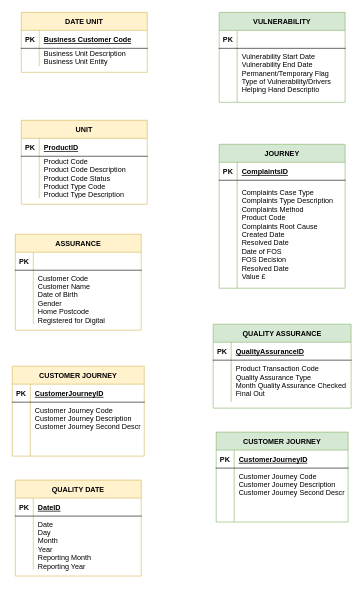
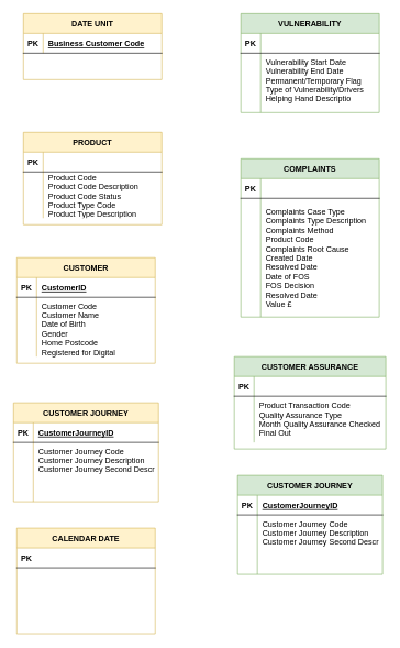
  <mxCell id="0" />
  <mxCell id="1" parent="0" />
  <mxCell id="2" value="DATE UNIT" style="shape=table;startSize=30;container=1;collapsible=1;childLayout=tableLayout;fixedRows=1;rowLines=0;fontStyle=1;align=center;resizeLast=1;fillColor=#fff2cc;strokeColor=#d6b656;" parent="1" vertex="1"><mxGeometry x="35" y="20" width="210" height="100" as="geometry" /></mxCell>
  <mxCell id="3" value="" style="shape=partialRectangle;collapsible=0;dropTarget=0;pointerEvents=0;fillColor=none;points=[[0,0.5],[1,0.5]];portConstraint=eastwest;top=0;left=0;right=0;bottom=1;" parent="2" vertex="1"><mxGeometry y="30" width="210" height="30" as="geometry" /></mxCell>
  <mxCell id="4" value="PK" style="shape=partialRectangle;overflow=hidden;connectable=0;fillColor=none;top=0;left=0;bottom=0;right=0;fontStyle=1;" parent="3" vertex="1"><mxGeometry width="30" height="30" as="geometry"><mxRectangle width="30" height="30" as="alternateBounds" /></mxGeometry></mxCell>
  <mxCell id="5" value="Business Customer Code" style="shape=partialRectangle;overflow=hidden;connectable=0;fillColor=none;top=0;left=0;bottom=0;right=0;align=left;spacingLeft=6;fontStyle=5;" parent="3" vertex="1"><mxGeometry x="30" width="180" height="30" as="geometry"><mxRectangle width="180" height="30" as="alternateBounds" /></mxGeometry></mxCell>
  <mxCell id="6" value="" style="shape=partialRectangle;collapsible=0;dropTarget=0;pointerEvents=0;fillColor=none;points=[[0,0.5],[1,0.5]];portConstraint=eastwest;top=0;left=0;right=0;bottom=0;" parent="2" vertex="1"><mxGeometry y="60" width="210" height="30" as="geometry" /></mxCell>
  <mxCell id="7" value="" style="shape=partialRectangle;overflow=hidden;connectable=0;fillColor=none;top=0;left=0;bottom=0;right=0;" parent="6" vertex="1"><mxGeometry width="30" height="30" as="geometry"><mxRectangle width="30" height="30" as="alternateBounds" /></mxGeometry></mxCell>
- <mxCell id="8" value="Business Unit Description&#10;Business Unit Entity " style="shape=partialRectangle;overflow=hidden;connectable=0;fillColor=none;top=0;left=0;bottom=0;right=0;align=left;spacingLeft=6;" parent="6" vertex="1"><mxGeometry x="30" width="180" height="30" as="geometry"><mxRectangle width="180" height="30" as="alternateBounds" /></mxGeometry></mxCell>
- <mxCell id="9" value="UNIT" style="shape=table;startSize=30;container=1;collapsible=1;childLayout=tableLayout;fixedRows=1;rowLines=0;fontStyle=1;align=center;resizeLast=1;fillColor=#fff2cc;strokeColor=#d6b656;" vertex="1" parent="1"><mxGeometry x="35" y="200" width="210" height="140" as="geometry" /></mxCell>
+ <mxCell id="9" value="PRODUCT" style="shape=table;startSize=30;container=1;collapsible=1;childLayout=tableLayout;fixedRows=1;rowLines=0;fontStyle=1;align=center;resizeLast=1;fillColor=#fff2cc;strokeColor=#d6b656;" vertex="1" parent="1"><mxGeometry x="35" y="200" width="210" height="140" as="geometry" /></mxCell>
  <mxCell id="10" value="" style="shape=partialRectangle;collapsible=0;dropTarget=0;pointerEvents=0;fillColor=none;points=[[0,0.5],[1,0.5]];portConstraint=eastwest;top=0;left=0;right=0;bottom=1;" vertex="1" parent="9"><mxGeometry y="30" width="210" height="30" as="geometry" /></mxCell>
  <mxCell id="11" value="PK" style="shape=partialRectangle;overflow=hidden;connectable=0;fillColor=none;top=0;left=0;bottom=0;right=0;fontStyle=1;" vertex="1" parent="10"><mxGeometry width="30" height="30" as="geometry"><mxRectangle width="30" height="30" as="alternateBounds" /></mxGeometry></mxCell>
- <mxCell id="12" value="ProductID" style="shape=partialRectangle;overflow=hidden;connectable=0;fillColor=none;top=0;left=0;bottom=0;right=0;align=left;spacingLeft=6;fontStyle=5;" vertex="1" parent="10"><mxGeometry x="30" width="180" height="30" as="geometry"><mxRectangle width="180" height="30" as="alternateBounds" /></mxGeometry></mxCell>
  <mxCell id="13" value="" style="shape=partialRectangle;collapsible=0;dropTarget=0;pointerEvents=0;fillColor=none;points=[[0,0.5],[1,0.5]];portConstraint=eastwest;top=0;left=0;right=0;bottom=0;" vertex="1" parent="9"><mxGeometry y="60" width="210" height="70" as="geometry" /></mxCell>
  <mxCell id="14" value="" style="shape=partialRectangle;overflow=hidden;connectable=0;fillColor=none;top=0;left=0;bottom=0;right=0;" vertex="1" parent="13"><mxGeometry width="30" height="70" as="geometry"><mxRectangle width="30" height="70" as="alternateBounds" /></mxGeometry></mxCell>
  <mxCell id="15" value="Product Code&#10;Product Code Description&#10;Product Code Status&#10;Product Type Code&#10;Product Type Description " style="shape=partialRectangle;overflow=hidden;connectable=0;fillColor=none;top=0;left=0;bottom=0;right=0;align=left;spacingLeft=6;" vertex="1" parent="13"><mxGeometry x="30" width="180" height="70" as="geometry"><mxRectangle width="180" height="70" as="alternateBounds" /></mxGeometry></mxCell>
- <mxCell id="16" value="ASSURANCE" style="shape=table;startSize=30;container=1;collapsible=1;childLayout=tableLayout;fixedRows=1;rowLines=0;fontStyle=1;align=center;resizeLast=1;fillColor=#fff2cc;strokeColor=#d6b656;" vertex="1" parent="1"><mxGeometry x="25" y="390" width="210" height="160" as="geometry" /></mxCell>
+ <mxCell id="16" value="CUSTOMER" style="shape=table;startSize=30;container=1;collapsible=1;childLayout=tableLayout;fixedRows=1;rowLines=0;fontStyle=1;align=center;resizeLast=1;fillColor=#fff2cc;strokeColor=#d6b656;" vertex="1" parent="1"><mxGeometry x="25" y="390" width="210" height="160" as="geometry" /></mxCell>
  <mxCell id="17" value="" style="shape=partialRectangle;collapsible=0;dropTarget=0;pointerEvents=0;fillColor=none;points=[[0,0.5],[1,0.5]];portConstraint=eastwest;top=0;left=0;right=0;bottom=1;" vertex="1" parent="16"><mxGeometry y="30" width="210" height="30" as="geometry" /></mxCell>
  <mxCell id="18" value="PK" style="shape=partialRectangle;overflow=hidden;connectable=0;fillColor=none;top=0;left=0;bottom=0;right=0;fontStyle=1;" vertex="1" parent="17"><mxGeometry width="30" height="30" as="geometry"><mxRectangle width="30" height="30" as="alternateBounds" /></mxGeometry></mxCell>
+ <mxCell id="19" value="CustomerID" style="shape=partialRectangle;overflow=hidden;connectable=0;fillColor=none;top=0;left=0;bottom=0;right=0;align=left;spacingLeft=6;fontStyle=5;" vertex="1" parent="17"><mxGeometry x="30" width="180" height="30" as="geometry"><mxRectangle width="180" height="30" as="alternateBounds" /></mxGeometry></mxCell>
  <mxCell id="20" value="" style="shape=partialRectangle;collapsible=0;dropTarget=0;pointerEvents=0;fillColor=none;points=[[0,0.5],[1,0.5]];portConstraint=eastwest;top=0;left=0;right=0;bottom=0;" vertex="1" parent="16"><mxGeometry y="60" width="210" height="90" as="geometry" /></mxCell>
  <mxCell id="21" value="" style="shape=partialRectangle;overflow=hidden;connectable=0;fillColor=none;top=0;left=0;bottom=0;right=0;" vertex="1" parent="20"><mxGeometry width="30" height="90" as="geometry"><mxRectangle width="30" height="90" as="alternateBounds" /></mxGeometry></mxCell>
  <mxCell id="22" value="Customer Code&#10;Customer Name&#10;Date of Birth&#10;Gender&#10;Home Postcode&#10;Registered for Digital " style="shape=partialRectangle;overflow=hidden;connectable=0;fillColor=none;top=0;left=0;bottom=0;right=0;align=left;spacingLeft=6;verticalAlign=top;" vertex="1" parent="20"><mxGeometry x="30" width="180" height="90" as="geometry"><mxRectangle width="180" height="90" as="alternateBounds" /></mxGeometry></mxCell>
- <mxCell id="23" value="QUALITY DATE" style="shape=table;startSize=30;container=1;collapsible=1;childLayout=tableLayout;fixedRows=1;rowLines=0;fontStyle=1;align=center;resizeLast=1;fillColor=#fff2cc;strokeColor=#d6b656;" vertex="1" parent="1"><mxGeometry x="25" y="800" width="210" height="160" as="geometry" /></mxCell>
+ <mxCell id="23" value="CALENDAR DATE" style="shape=table;startSize=30;container=1;collapsible=1;childLayout=tableLayout;fixedRows=1;rowLines=0;fontStyle=1;align=center;resizeLast=1;fillColor=#fff2cc;strokeColor=#d6b656;" vertex="1" parent="1"><mxGeometry x="25" y="800" width="210" height="160" as="geometry" /></mxCell>
  <mxCell id="24" value="" style="shape=partialRectangle;collapsible=0;dropTarget=0;pointerEvents=0;fillColor=none;points=[[0,0.5],[1,0.5]];portConstraint=eastwest;top=0;left=0;right=0;bottom=1;" vertex="1" parent="23"><mxGeometry y="30" width="210" height="30" as="geometry" /></mxCell>
  <mxCell id="25" value="PK" style="shape=partialRectangle;overflow=hidden;connectable=0;fillColor=none;top=0;left=0;bottom=0;right=0;fontStyle=1;" vertex="1" parent="24"><mxGeometry width="30" height="30" as="geometry"><mxRectangle width="30" height="30" as="alternateBounds" /></mxGeometry></mxCell>
- <mxCell id="26" value="DateID" style="shape=partialRectangle;overflow=hidden;connectable=0;fillColor=none;top=0;left=0;bottom=0;right=0;align=left;spacingLeft=6;fontStyle=5;" vertex="1" parent="24"><mxGeometry x="30" width="180" height="30" as="geometry"><mxRectangle width="180" height="30" as="alternateBounds" /></mxGeometry></mxCell>
  <mxCell id="27" value="" style="shape=partialRectangle;collapsible=0;dropTarget=0;pointerEvents=0;fillColor=none;points=[[0,0.5],[1,0.5]];portConstraint=eastwest;top=0;left=0;right=0;bottom=0;" vertex="1" parent="23"><mxGeometry y="60" width="210" height="90" as="geometry" /></mxCell>
  <mxCell id="28" value="" style="shape=partialRectangle;overflow=hidden;connectable=0;fillColor=none;top=0;left=0;bottom=0;right=0;" vertex="1" parent="27"><mxGeometry width="30" height="90" as="geometry"><mxRectangle width="30" height="90" as="alternateBounds" /></mxGeometry></mxCell>
- <mxCell id="29" value="Date &#10;Day &#10;Month &#10;Year &#10;Reporting Month &#10;Reporting Year " style="shape=partialRectangle;overflow=hidden;connectable=0;fillColor=none;top=0;left=0;bottom=0;right=0;align=left;spacingLeft=6;verticalAlign=top;" vertex="1" parent="27"><mxGeometry x="30" width="180" height="90" as="geometry"><mxRectangle width="180" height="90" as="alternateBounds" /></mxGeometry></mxCell>
  <mxCell id="30" value="CUSTOMER JOURNEY" style="shape=table;startSize=30;container=1;collapsible=1;childLayout=tableLayout;fixedRows=1;rowLines=0;fontStyle=1;align=center;resizeLast=1;fillColor=#fff2cc;strokeColor=#d6b656;" vertex="1" parent="1"><mxGeometry x="20" y="610" width="220" height="150" as="geometry" /></mxCell>
  <mxCell id="31" value="" style="shape=partialRectangle;collapsible=0;dropTarget=0;pointerEvents=0;fillColor=none;points=[[0,0.5],[1,0.5]];portConstraint=eastwest;top=0;left=0;right=0;bottom=1;" vertex="1" parent="30"><mxGeometry y="30" width="220" height="30" as="geometry" /></mxCell>
  <mxCell id="32" value="PK" style="shape=partialRectangle;overflow=hidden;connectable=0;fillColor=none;top=0;left=0;bottom=0;right=0;fontStyle=1;" vertex="1" parent="31"><mxGeometry width="30" height="30" as="geometry"><mxRectangle width="30" height="30" as="alternateBounds" /></mxGeometry></mxCell>
  <mxCell id="33" value="CustomerJourneyID" style="shape=partialRectangle;overflow=hidden;connectable=0;fillColor=none;top=0;left=0;bottom=0;right=0;align=left;spacingLeft=6;fontStyle=5;" vertex="1" parent="31"><mxGeometry x="30" width="190" height="30" as="geometry"><mxRectangle width="190" height="30" as="alternateBounds" /></mxGeometry></mxCell>
  <mxCell id="34" value="" style="shape=partialRectangle;collapsible=0;dropTarget=0;pointerEvents=0;fillColor=none;points=[[0,0.5],[1,0.5]];portConstraint=eastwest;top=0;left=0;right=0;bottom=0;" vertex="1" parent="30"><mxGeometry y="60" width="220" height="90" as="geometry" /></mxCell>
  <mxCell id="35" value="" style="shape=partialRectangle;overflow=hidden;connectable=0;fillColor=none;top=0;left=0;bottom=0;right=0;" vertex="1" parent="34"><mxGeometry width="30" height="90" as="geometry"><mxRectangle width="30" height="90" as="alternateBounds" /></mxGeometry></mxCell>
  <mxCell id="36" value="Customer Journey Code &#10;Customer Journey Description &#10;Customer Journey Second Descr " style="shape=partialRectangle;overflow=hidden;connectable=0;fillColor=none;top=0;left=0;bottom=0;right=0;align=left;spacingLeft=6;verticalAlign=top;" vertex="1" parent="34"><mxGeometry x="30" width="190" height="90" as="geometry"><mxRectangle width="190" height="90" as="alternateBounds" /></mxGeometry></mxCell>
  <mxCell id="37" value="VULNERABILITY" style="shape=table;startSize=30;container=1;collapsible=1;childLayout=tableLayout;fixedRows=1;rowLines=0;fontStyle=1;align=center;resizeLast=1;fillColor=#d5e8d4;strokeColor=#82b366;" vertex="1" parent="1"><mxGeometry x="365" y="20" width="210" height="150" as="geometry" /></mxCell>
  <mxCell id="38" value="" style="shape=partialRectangle;collapsible=0;dropTarget=0;pointerEvents=0;fillColor=none;points=[[0,0.5],[1,0.5]];portConstraint=eastwest;top=0;left=0;right=0;bottom=1;" vertex="1" parent="37"><mxGeometry y="30" width="210" height="30" as="geometry" /></mxCell>
  <mxCell id="39" value="PK" style="shape=partialRectangle;overflow=hidden;connectable=0;fillColor=none;top=0;left=0;bottom=0;right=0;fontStyle=1;" vertex="1" parent="38"><mxGeometry width="30" height="30" as="geometry"><mxRectangle width="30" height="30" as="alternateBounds" /></mxGeometry></mxCell>
  <mxCell id="40" value="" style="shape=partialRectangle;collapsible=0;dropTarget=0;pointerEvents=0;fillColor=none;points=[[0,0.5],[1,0.5]];portConstraint=eastwest;top=0;left=0;right=0;bottom=0;" vertex="1" parent="37"><mxGeometry y="60" width="210" height="90" as="geometry" /></mxCell>
  <mxCell id="41" value="" style="shape=partialRectangle;overflow=hidden;connectable=0;fillColor=none;top=0;left=0;bottom=0;right=0;" vertex="1" parent="40"><mxGeometry width="30" height="90" as="geometry"><mxRectangle width="30" height="90" as="alternateBounds" /></mxGeometry></mxCell>
  <mxCell id="42" value="Vulnerability Start Date&#10;Vulnerability End Date&#10;Permanent/Temporary Flag&#10;Type of Vulnerability/Drivers &#10;Helping Hand Descriptio" style="shape=partialRectangle;overflow=hidden;connectable=0;fillColor=none;top=0;left=0;bottom=0;right=0;align=left;spacingLeft=6;verticalAlign=top;" vertex="1" parent="40"><mxGeometry x="30" width="180" height="90" as="geometry"><mxRectangle width="180" height="90" as="alternateBounds" /></mxGeometry></mxCell>
- <mxCell id="43" value="JOURNEY" style="shape=table;startSize=30;container=1;collapsible=1;childLayout=tableLayout;fixedRows=1;rowLines=0;fontStyle=1;align=center;resizeLast=1;fillColor=#d5e8d4;strokeColor=#82b366;" vertex="1" parent="1"><mxGeometry x="365" y="240" width="210" height="240" as="geometry" /></mxCell>
+ <mxCell id="43" value="COMPLAINTS" style="shape=table;startSize=30;container=1;collapsible=1;childLayout=tableLayout;fixedRows=1;rowLines=0;fontStyle=1;align=center;resizeLast=1;fillColor=#d5e8d4;strokeColor=#82b366;" vertex="1" parent="1"><mxGeometry x="365" y="240" width="210" height="240" as="geometry" /></mxCell>
  <mxCell id="44" value="" style="shape=partialRectangle;collapsible=0;dropTarget=0;pointerEvents=0;fillColor=none;points=[[0,0.5],[1,0.5]];portConstraint=eastwest;top=0;left=0;right=0;bottom=1;" vertex="1" parent="43"><mxGeometry y="30" width="210" height="30" as="geometry" /></mxCell>
  <mxCell id="45" value="PK" style="shape=partialRectangle;overflow=hidden;connectable=0;fillColor=none;top=0;left=0;bottom=0;right=0;fontStyle=1;" vertex="1" parent="44"><mxGeometry width="30" height="30" as="geometry"><mxRectangle width="30" height="30" as="alternateBounds" /></mxGeometry></mxCell>
- <mxCell id="46" value="ComplaintsID" style="shape=partialRectangle;overflow=hidden;connectable=0;fillColor=none;top=0;left=0;bottom=0;right=0;align=left;spacingLeft=6;fontStyle=5;" vertex="1" parent="44"><mxGeometry x="30" width="180" height="30" as="geometry"><mxRectangle width="180" height="30" as="alternateBounds" /></mxGeometry></mxCell>
  <mxCell id="47" value="" style="shape=partialRectangle;collapsible=0;dropTarget=0;pointerEvents=0;fillColor=none;points=[[0,0.5],[1,0.5]];portConstraint=eastwest;top=0;left=0;right=0;bottom=0;" vertex="1" parent="43"><mxGeometry y="60" width="210" height="180" as="geometry" /></mxCell>
  <mxCell id="48" value="" style="shape=partialRectangle;overflow=hidden;connectable=0;fillColor=none;top=0;left=0;bottom=0;right=0;" vertex="1" parent="47"><mxGeometry width="30" height="180" as="geometry"><mxRectangle width="30" height="180" as="alternateBounds" /></mxGeometry></mxCell>
  <mxCell id="49" value="Complaints Case Type  &#10;Complaints Type Description &#10;Complaints Method &#10;Product Code &#10;Complaints Root Cause&#10;Created Date&#10;Resolved Date &#10;Date of FOS&#10;FOS Decision &#10;Resolved Date &#10;Value £ " style="shape=partialRectangle;overflow=hidden;connectable=0;fillColor=none;top=0;left=0;bottom=0;right=0;align=left;spacingLeft=6;" vertex="1" parent="47"><mxGeometry x="30" width="180" height="180" as="geometry"><mxRectangle width="180" height="180" as="alternateBounds" /></mxGeometry></mxCell>
- <mxCell id="50" value="QUALITY ASSURANCE" style="shape=table;startSize=30;container=1;collapsible=1;childLayout=tableLayout;fixedRows=1;rowLines=0;fontStyle=1;align=center;resizeLast=1;fillColor=#d5e8d4;strokeColor=#82b366;" vertex="1" parent="1"><mxGeometry x="355" y="540" width="230" height="140" as="geometry" /></mxCell>
+ <mxCell id="50" value="CUSTOMER ASSURANCE" style="shape=table;startSize=30;container=1;collapsible=1;childLayout=tableLayout;fixedRows=1;rowLines=0;fontStyle=1;align=center;resizeLast=1;fillColor=#d5e8d4;strokeColor=#82b366;" vertex="1" parent="1"><mxGeometry x="355" y="540" width="230" height="140" as="geometry" /></mxCell>
  <mxCell id="51" value="" style="shape=partialRectangle;collapsible=0;dropTarget=0;pointerEvents=0;fillColor=none;points=[[0,0.5],[1,0.5]];portConstraint=eastwest;top=0;left=0;right=0;bottom=1;" vertex="1" parent="50"><mxGeometry y="30" width="230" height="30" as="geometry" /></mxCell>
  <mxCell id="52" value="PK" style="shape=partialRectangle;overflow=hidden;connectable=0;fillColor=none;top=0;left=0;bottom=0;right=0;fontStyle=1;" vertex="1" parent="51"><mxGeometry width="30" height="30" as="geometry"><mxRectangle width="30" height="30" as="alternateBounds" /></mxGeometry></mxCell>
- <mxCell id="53" value="QualityAssuranceID" style="shape=partialRectangle;overflow=hidden;connectable=0;fillColor=none;top=0;left=0;bottom=0;right=0;align=left;spacingLeft=6;fontStyle=5;" vertex="1" parent="51"><mxGeometry x="30" width="200" height="30" as="geometry"><mxRectangle width="200" height="30" as="alternateBounds" /></mxGeometry></mxCell>
  <mxCell id="54" value="" style="shape=partialRectangle;collapsible=0;dropTarget=0;pointerEvents=0;fillColor=none;points=[[0,0.5],[1,0.5]];portConstraint=eastwest;top=0;left=0;right=0;bottom=0;" vertex="1" parent="50"><mxGeometry y="60" width="230" height="70" as="geometry" /></mxCell>
  <mxCell id="55" value="" style="shape=partialRectangle;overflow=hidden;connectable=0;fillColor=none;top=0;left=0;bottom=0;right=0;" vertex="1" parent="54"><mxGeometry width="30" height="70" as="geometry"><mxRectangle width="30" height="70" as="alternateBounds" /></mxGeometry></mxCell>
  <mxCell id="56" value="Product Transaction Code &#10;Quality Assurance Type &#10;Month Quality Assurance Checked&#10;Final Out" style="shape=partialRectangle;overflow=hidden;connectable=0;fillColor=none;top=0;left=0;bottom=0;right=0;align=left;spacingLeft=6;" vertex="1" parent="54"><mxGeometry x="30" width="200" height="70" as="geometry"><mxRectangle width="200" height="70" as="alternateBounds" /></mxGeometry></mxCell>
  <mxCell id="57" value="CUSTOMER JOURNEY" style="shape=table;startSize=30;container=1;collapsible=1;childLayout=tableLayout;fixedRows=1;rowLines=0;fontStyle=1;align=center;resizeLast=1;fillColor=#d5e8d4;strokeColor=#82b366;" vertex="1" parent="1"><mxGeometry x="360" y="720" width="220" height="150" as="geometry" /></mxCell>
  <mxCell id="58" value="" style="shape=partialRectangle;collapsible=0;dropTarget=0;pointerEvents=0;fillColor=none;points=[[0,0.5],[1,0.5]];portConstraint=eastwest;top=0;left=0;right=0;bottom=1;" vertex="1" parent="57"><mxGeometry y="30" width="220" height="30" as="geometry" /></mxCell>
  <mxCell id="59" value="PK" style="shape=partialRectangle;overflow=hidden;connectable=0;fillColor=none;top=0;left=0;bottom=0;right=0;fontStyle=1;" vertex="1" parent="58"><mxGeometry width="30" height="30" as="geometry"><mxRectangle width="30" height="30" as="alternateBounds" /></mxGeometry></mxCell>
  <mxCell id="60" value="CustomerJourneyID" style="shape=partialRectangle;overflow=hidden;connectable=0;fillColor=none;top=0;left=0;bottom=0;right=0;align=left;spacingLeft=6;fontStyle=5;" vertex="1" parent="58"><mxGeometry x="30" width="190" height="30" as="geometry"><mxRectangle width="190" height="30" as="alternateBounds" /></mxGeometry></mxCell>
  <mxCell id="61" value="" style="shape=partialRectangle;collapsible=0;dropTarget=0;pointerEvents=0;fillColor=none;points=[[0,0.5],[1,0.5]];portConstraint=eastwest;top=0;left=0;right=0;bottom=0;" vertex="1" parent="57"><mxGeometry y="60" width="220" height="90" as="geometry" /></mxCell>
  <mxCell id="62" value="" style="shape=partialRectangle;overflow=hidden;connectable=0;fillColor=none;top=0;left=0;bottom=0;right=0;" vertex="1" parent="61"><mxGeometry width="30" height="90" as="geometry"><mxRectangle width="30" height="90" as="alternateBounds" /></mxGeometry></mxCell>
  <mxCell id="63" value="Customer Journey Code &#10;Customer Journey Description &#10;Customer Journey Second Descr " style="shape=partialRectangle;overflow=hidden;connectable=0;fillColor=none;top=0;left=0;bottom=0;right=0;align=left;spacingLeft=6;verticalAlign=top;" vertex="1" parent="61"><mxGeometry x="30" width="190" height="90" as="geometry"><mxRectangle width="190" height="90" as="alternateBounds" /></mxGeometry></mxCell>
